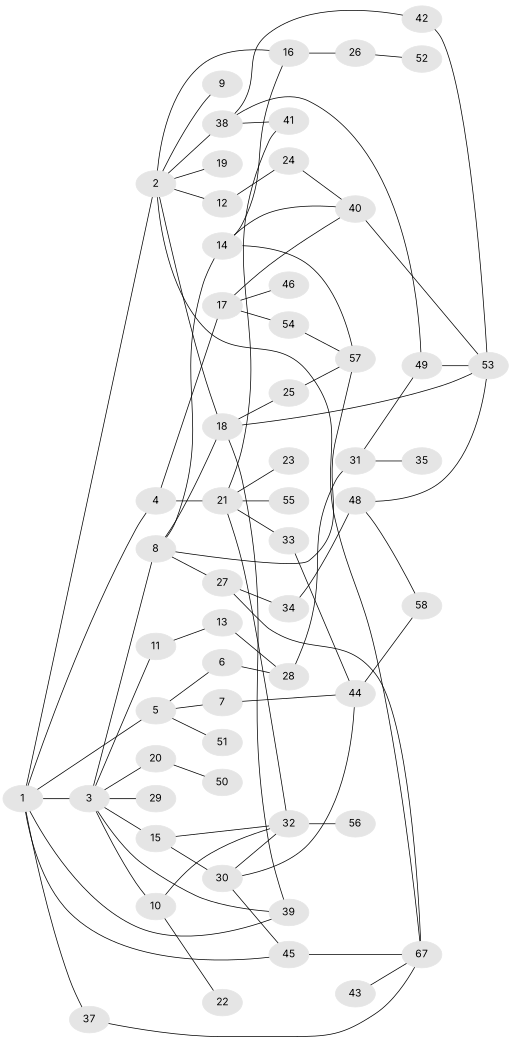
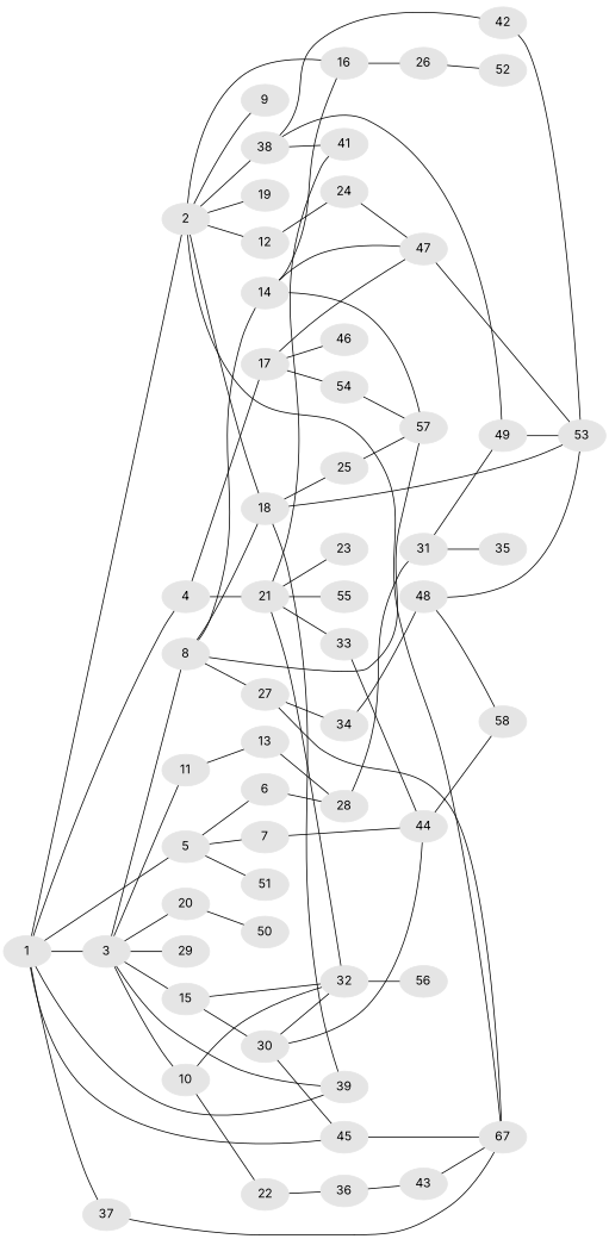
  graph {
    fontname=Inter
    rankdir=LR
    node [color=gray90 fontname=Inter style=filled]
    edge [fontname=Inter]
    1
    2
    3
    4
    5
    37
    39
    45
    9
    12
    16
    18
    19
    38
    n15 [label=67]
    8
    10
    11
    15
    20
    29
    17
    21
    6
    7
    51
    24
    26
    25
    53
    41
    49
    42
    14
    27
    57
    22
    32
    13
    30
    50
-   40
+   40 [label=47]
    46
    54
    23
    33
    55
    28
    44
    31
    58
    52
    34
+   36
    56
    43
    48
    35
    1 -- 2
    1 -- 3
    1 -- 4
    1 -- 5
    1 -- 37
    1 -- 39
    1 -- 45
    2 -- 9
    2 -- 12
    2 -- 16
    2 -- 18
    2 -- 19
    2 -- 38
    2 -- n15
    3 -- 39
    3 -- 8
    3 -- 10
    3 -- 11
    3 -- 15
    3 -- 20
    3 -- 29
    4 -- 17
    4 -- 21
    5 -- 6
    5 -- 7
    5 -- 51
    37 -- n15
    45 -- n15
    12 -- 24
    16 -- 26
    18 -- 39
    18 -- 25
    18 -- 53
    38 -- 41
    38 -- 49
    38 -- 42
    8 -- 18
    8 -- 14
    8 -- 27
    8 -- 57
    10 -- 22
    10 -- 32
    11 -- 13
    15 -- 32
    15 -- 30
    20 -- 50
    17 -- 40
    17 -- 46
    17 -- 54
    21 -- 41
    21 -- 32
    21 -- 23
    21 -- 33
    21 -- 55
    6 -- 28
    7 -- 44
    24 -- 40
    26 -- 52
    25 -- 57
    49 -- 53
    42 -- 53
    14 -- 16
    14 -- 57
    14 -- 40
    27 -- n15
    27 -- 34
+   22 -- 36
    32 -- 56
    13 -- 28
    30 -- 45
    30 -- 32
    30 -- 44
    40 -- 53
    54 -- 57
    33 -- 44
    28 -- 31
    44 -- 58
    31 -- 49
    31 -- 35
    34 -- 48
+   36 -- 43
    43 -- n15
    48 -- 53
    48 -- 58
  }
